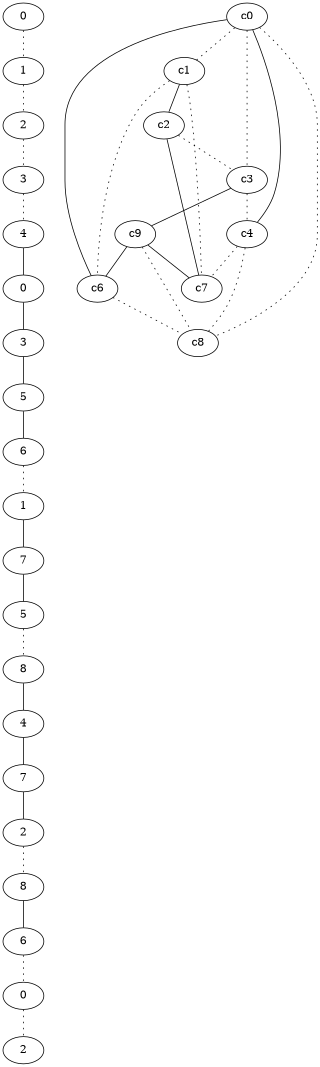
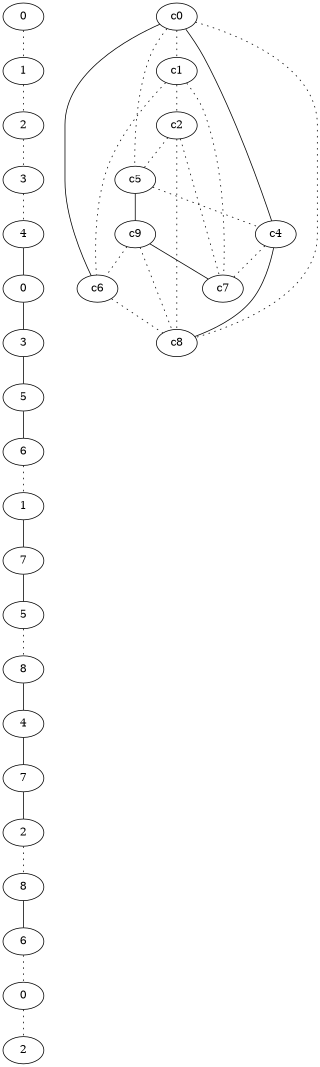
  graph {
    edge [style=dotted]
    n1 [label=0]
    n2 [label=1]
    n3 [label=2]
    n4 [label=3]
    n5 [label=4]
    n6 [label=0]
    n7 [label=3]
    n8 [label=5]
    n9 [label=6]
    n10 [label=1]
    n11 [label=7]
    n12 [label=5]
    n13 [label=8]
    n14 [label=4]
    n15 [label=7]
    n16 [label=2]
    n17 [label=8]
    n18 [label=6]
    n19 [label=0]
    n20 [label=2]
    c0
    c1
-   c3
+   c3 [label=c5]
    c4
    c6
    c8
    c2
    c7
    n29 [label=c9]
    n1 -- n2
    n2 -- n3
    n3 -- n4
    n4 -- n5
    n5 -- n6 [style=""]
    n6 -- n7 [style=""]
    n7 -- n8 [style=""]
    n8 -- n9 [style=""]
    n9 -- n10
    n10 -- n11 [style=""]
    n11 -- n12 [style=""]
    n12 -- n13
    n13 -- n14 [style=""]
    n14 -- n15 [style=""]
    n15 -- n16 [style=""]
    n16 -- n17
    n17 -- n18 [style=""]
    n18 -- n19
    n19 -- n20
    c0 -- c1
    c0 -- c3
    c0 -- c4 [style=""]
    c0 -- c6 [style=solid]
    c0 -- c8
    c1 -- c6
-   c1 -- c2 [style=solid]
+   c1 -- c2
    c1 -- c7
    c3 -- c4
    c3 -- n29 [style=""]
-   c4 -- c8
+   c4 -- c8 [style=""]
    c4 -- c7
    c6 -- c8
    c2 -- c3
-   c2 -- c7 [style=""]
-   n29 -- c6 [style=""]
+   c2 -- c8
+   c2 -- c7
+   n29 -- c6
    n29 -- c8
    n29 -- c7 [style=""]
  }
